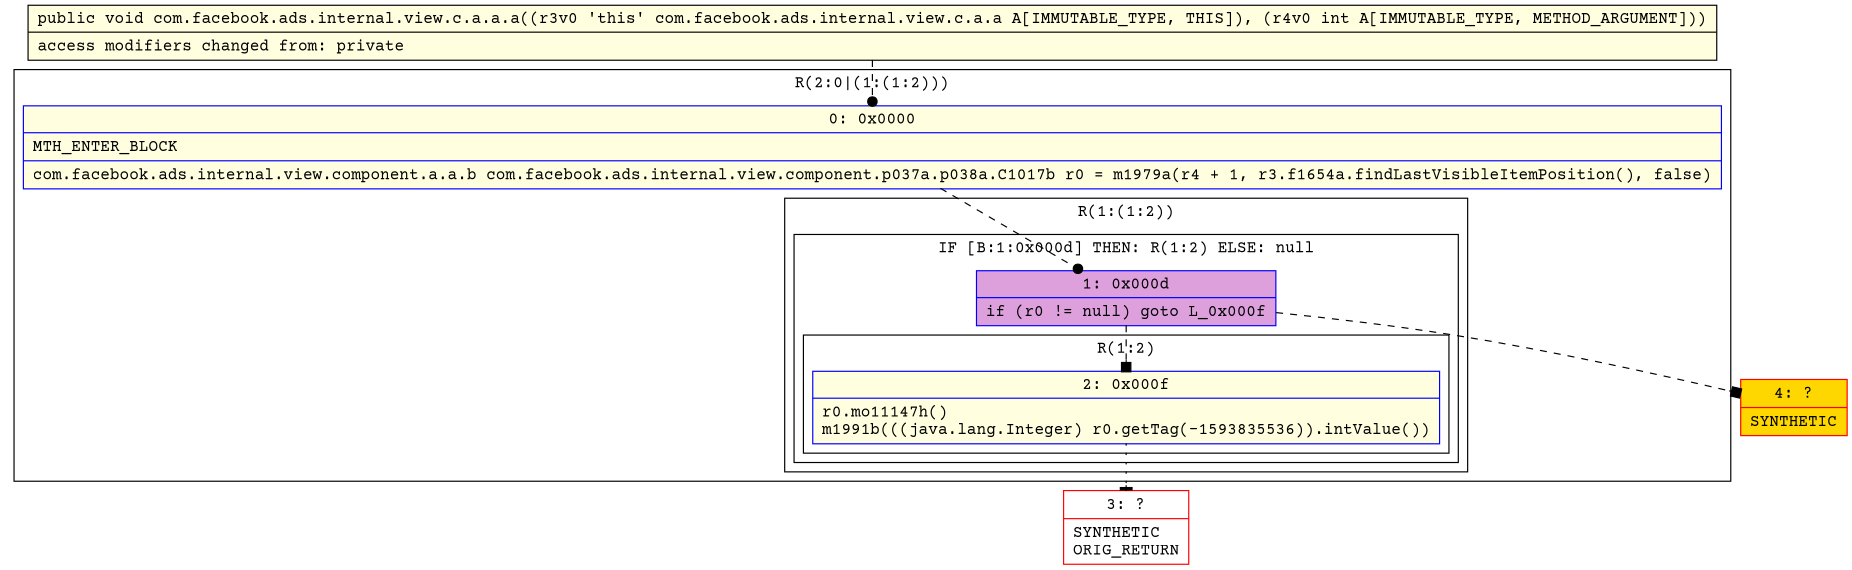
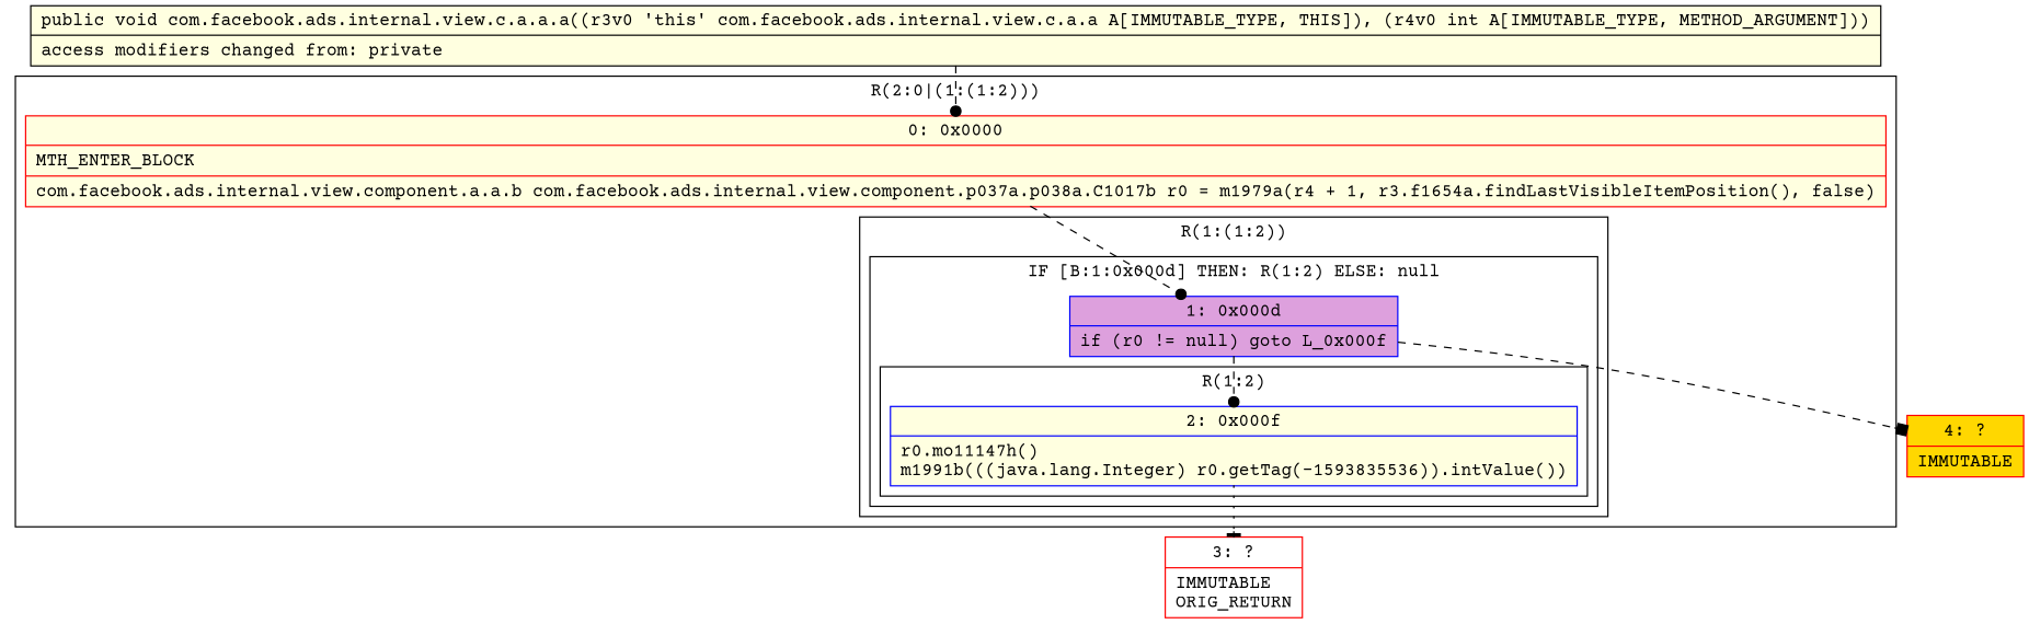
  digraph {
    fontname="Courier Prime"
    node [color=blue fillcolor=lightyellow fontname="Courier Prime" shape=record style=filled]
    edge [arrowhead=box fontname="Courier Prime" style=dashed]
    n1 [label="{2\:\ 0x000f|r0.mo11147h()\lm1991b(((java.lang.Integer) r0.getTag(\-1593835536)).intValue())\l}"]
    n2 [fillcolor=plum label="{1\:\ 0x000d|if (r0 != null) goto L_0x000f\l}"]
-   n3 [label="{0\:\ 0x0000|MTH_ENTER_BLOCK\l|com.facebook.ads.internal.view.component.a.a.b com.facebook.ads.internal.view.component.p037a.p038a.C1017b r0 = m1979a(r4 + 1, r3.f1654a.findLastVisibleItemPosition(), false)\l}"]
-   n4 [color=red fillcolor=white label="{3\:\ ?|SYNTHETIC\lORIG_RETURN\l}"]
-   n5 [color=red fillcolor=gold label="{4\:\ ?|SYNTHETIC\l}"]
+   n3 [color=red label="{0\:\ 0x0000|MTH_ENTER_BLOCK\l|com.facebook.ads.internal.view.component.a.a.b com.facebook.ads.internal.view.component.p037a.p038a.C1017b r0 = m1979a(r4 + 1, r3.f1654a.findLastVisibleItemPosition(), false)\l}"]
+   n4 [color=red fillcolor=white label="{3\:\ ?|IMMUTABLE\lORIG_RETURN\l}"]
+   n5 [color=red fillcolor=gold label="{4\:\ ?|IMMUTABLE\l}"]
    n6 [label="{public void com.facebook.ads.internal.view.c.a.a.a((r3v0 'this' com.facebook.ads.internal.view.c.a.a A[IMMUTABLE_TYPE, THIS]), (r4v0 int A[IMMUTABLE_TYPE, METHOD_ARGUMENT]))  | access modifiers changed from: private\l}" color=""]
    subgraph cluster_1 {
      label="R(2:0|(1:(1:2)))"
      n3
      subgraph cluster_2 {
        label="R(1:(1:2))"
        subgraph cluster_3 {
          label="IF [B:1:0x000d] THEN: R(1:2) ELSE: null"
          n2
          subgraph cluster_4 {
            label="R(1:2)"
            n1
          }
        }
      }
    }
    n1 -> n4 [arrowhead=tee style=dotted]
-   n2 -> n1
+   n2 -> n1 [arrowhead=dot]
    n2 -> n5
    n3 -> n2 [arrowhead=dot]
    n6 -> n3 [arrowhead=dot]
  }
